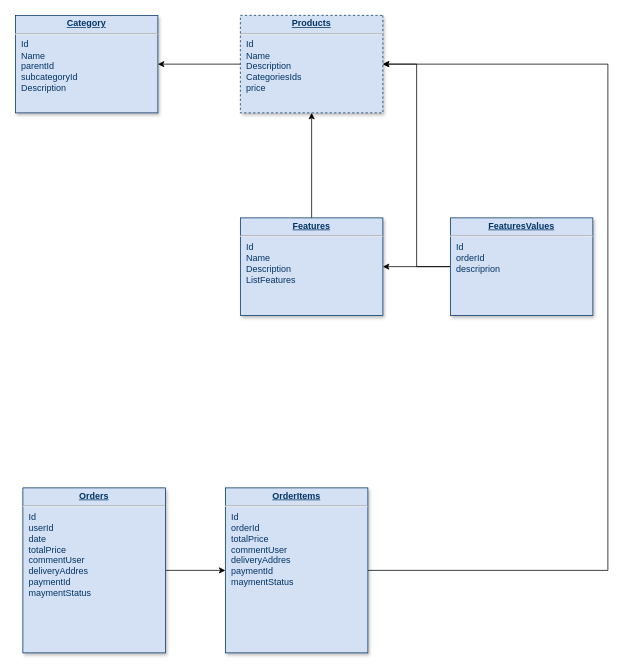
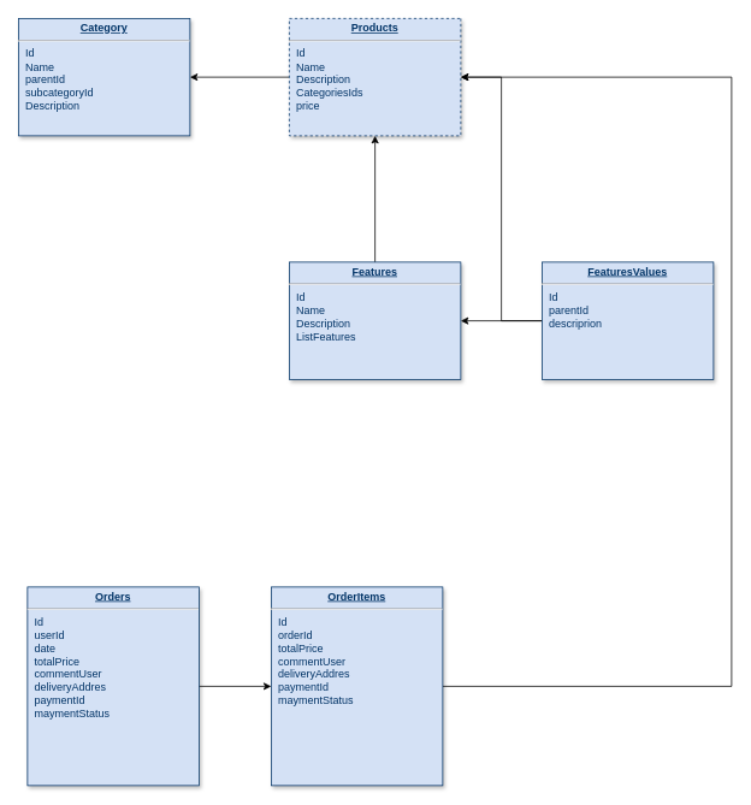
  <mxCell id="0" value="" />
  <mxCell id="1" parent="0" />
  <mxCell id="2" value="&lt;p style=&quot;margin: 0px; margin-top: 4px; text-align: center; text-decoration: underline;&quot;&gt;&lt;strong&gt;Category&lt;/strong&gt;&lt;/p&gt;&lt;hr&gt;&lt;p style=&quot;margin: 0px; margin-left: 8px;&quot;&gt;Id&lt;/p&gt;&lt;p style=&quot;margin: 0px; margin-left: 8px;&quot;&gt;Name&lt;/p&gt;&lt;p style=&quot;margin: 0px; margin-left: 8px;&quot;&gt;parentId&lt;/p&gt;&lt;p style=&quot;margin: 0px; margin-left: 8px;&quot;&gt;subcategoryId&lt;/p&gt;&lt;p style=&quot;margin: 0px; margin-left: 8px;&quot;&gt;Description&lt;/p&gt;&lt;p style=&quot;margin: 0px; margin-left: 8px;&quot;&gt;&lt;br&gt;&lt;/p&gt;" style="verticalAlign=top;align=left;overflow=fill;fontSize=12;fontFamily=Helvetica;html=1;strokeColor=#003366;shadow=1;fillColor=#D4E1F5;fontColor=#003366;direction=south;" vertex="1" parent="1"><mxGeometry x="20" y="20" width="190" height="130" as="geometry" /></mxCell>
  <mxCell id="3" value="" style="edgeStyle=orthogonalEdgeStyle;rounded=0;orthogonalLoop=1;jettySize=auto;html=1;" edge="1" parent="1" source="4" target="2"><mxGeometry relative="1" as="geometry" /></mxCell>
  <mxCell id="4" value="&lt;p style=&quot;margin: 0px; margin-top: 4px; text-align: center; text-decoration: underline;&quot;&gt;&lt;b&gt;Products&lt;/b&gt;&lt;/p&gt;&lt;hr&gt;&lt;p style=&quot;margin: 0px; margin-left: 8px;&quot;&gt;Id&lt;/p&gt;&lt;p style=&quot;margin: 0px; margin-left: 8px;&quot;&gt;Name&lt;/p&gt;&lt;p style=&quot;margin: 0px; margin-left: 8px;&quot;&gt;&lt;span style=&quot;background-color: initial;&quot;&gt;Description&lt;/span&gt;&lt;br&gt;&lt;/p&gt;&lt;p style=&quot;margin: 0px; margin-left: 8px;&quot;&gt;CategoriesIds&lt;/p&gt;&lt;p style=&quot;margin: 0px; margin-left: 8px;&quot;&gt;price&lt;/p&gt;" style="verticalAlign=top;align=left;overflow=fill;fontSize=12;fontFamily=Helvetica;html=1;strokeColor=#003366;shadow=1;fillColor=#D4E1F5;fontColor=#003366;direction=south;dashed=1;" vertex="1" parent="1"><mxGeometry x="320" y="20" width="190" height="130" as="geometry" /></mxCell>
  <mxCell id="5" style="edgeStyle=orthogonalEdgeStyle;rounded=0;orthogonalLoop=1;jettySize=auto;html=1;entryX=1;entryY=0.5;entryDx=0;entryDy=0;" edge="1" parent="1" source="6" target="4"><mxGeometry relative="1" as="geometry" /></mxCell>
  <mxCell id="6" value="&lt;p style=&quot;margin: 0px; margin-top: 4px; text-align: center; text-decoration: underline;&quot;&gt;&lt;b&gt;Features&lt;/b&gt;&lt;/p&gt;&lt;hr&gt;&lt;p style=&quot;margin: 0px; margin-left: 8px;&quot;&gt;Id&lt;/p&gt;&lt;p style=&quot;margin: 0px; margin-left: 8px;&quot;&gt;Name&lt;/p&gt;&lt;p style=&quot;margin: 0px; margin-left: 8px;&quot;&gt;&lt;span style=&quot;background-color: initial;&quot;&gt;Description&lt;/span&gt;&lt;br&gt;&lt;/p&gt;&lt;p style=&quot;margin: 0px; margin-left: 8px;&quot;&gt;ListFeatures&lt;/p&gt;" style="verticalAlign=top;align=left;overflow=fill;fontSize=12;fontFamily=Helvetica;html=1;strokeColor=#003366;shadow=1;fillColor=#D4E1F5;fontColor=#003366;direction=south;" vertex="1" parent="1"><mxGeometry x="320" y="290" width="190" height="130" as="geometry" /></mxCell>
  <mxCell id="7" value="" style="edgeStyle=orthogonalEdgeStyle;rounded=0;orthogonalLoop=1;jettySize=auto;html=1;" edge="1" parent="1" source="9" target="6"><mxGeometry relative="1" as="geometry" /></mxCell>
  <mxCell id="8" style="edgeStyle=orthogonalEdgeStyle;rounded=0;orthogonalLoop=1;jettySize=auto;html=1;entryX=0.5;entryY=0;entryDx=0;entryDy=0;" edge="1" parent="1" source="9" target="4"><mxGeometry relative="1" as="geometry" /></mxCell>
- <mxCell id="9" value="&lt;p style=&quot;margin: 0px; margin-top: 4px; text-align: center; text-decoration: underline;&quot;&gt;&lt;b&gt;FeaturesValues&lt;/b&gt;&lt;/p&gt;&lt;hr&gt;&lt;p style=&quot;margin: 0px; margin-left: 8px;&quot;&gt;Id&lt;/p&gt;&lt;p style=&quot;margin: 0px; margin-left: 8px;&quot;&gt;orderId&lt;/p&gt;&lt;p style=&quot;margin: 0px; margin-left: 8px;&quot;&gt;descriprion&lt;/p&gt;&lt;p style=&quot;margin: 0px; margin-left: 8px;&quot;&gt;&lt;br&gt;&lt;/p&gt;&lt;p style=&quot;margin: 0px; margin-left: 8px;&quot;&gt;&lt;br&gt;&lt;/p&gt;" style="verticalAlign=top;align=left;overflow=fill;fontSize=12;fontFamily=Helvetica;html=1;strokeColor=#003366;shadow=1;fillColor=#D4E1F5;fontColor=#003366;direction=south;" vertex="1" parent="1"><mxGeometry x="600" y="290" width="190" height="130" as="geometry" /></mxCell>
+ <mxCell id="9" value="&lt;p style=&quot;margin: 0px; margin-top: 4px; text-align: center; text-decoration: underline;&quot;&gt;&lt;b&gt;FeaturesValues&lt;/b&gt;&lt;/p&gt;&lt;hr&gt;&lt;p style=&quot;margin: 0px; margin-left: 8px;&quot;&gt;Id&lt;/p&gt;&lt;p style=&quot;margin: 0px; margin-left: 8px;&quot;&gt;parentId&lt;/p&gt;&lt;p style=&quot;margin: 0px; margin-left: 8px;&quot;&gt;descriprion&lt;/p&gt;&lt;p style=&quot;margin: 0px; margin-left: 8px;&quot;&gt;&lt;br&gt;&lt;/p&gt;&lt;p style=&quot;margin: 0px; margin-left: 8px;&quot;&gt;&lt;br&gt;&lt;/p&gt;" style="verticalAlign=top;align=left;overflow=fill;fontSize=12;fontFamily=Helvetica;html=1;strokeColor=#003366;shadow=1;fillColor=#D4E1F5;fontColor=#003366;direction=south;" vertex="1" parent="1"><mxGeometry x="600" y="290" width="190" height="130" as="geometry" /></mxCell>
  <mxCell id="10" value="" style="edgeStyle=orthogonalEdgeStyle;rounded=0;orthogonalLoop=1;jettySize=auto;html=1;" edge="1" parent="1" source="11" target="13"><mxGeometry relative="1" as="geometry" /></mxCell>
  <mxCell id="11" value="&lt;p style=&quot;margin: 0px; margin-top: 4px; text-align: center; text-decoration: underline;&quot;&gt;&lt;b&gt;Orders&lt;/b&gt;&lt;/p&gt;&lt;hr&gt;&lt;p style=&quot;margin: 0px; margin-left: 8px;&quot;&gt;Id&lt;/p&gt;&lt;p style=&quot;margin: 0px; margin-left: 8px;&quot;&gt;userId&lt;/p&gt;&lt;p style=&quot;margin: 0px; margin-left: 8px;&quot;&gt;date&lt;/p&gt;&lt;p style=&quot;margin: 0px; margin-left: 8px;&quot;&gt;totalPrice&lt;/p&gt;&lt;p style=&quot;margin: 0px; margin-left: 8px;&quot;&gt;commentUser&lt;/p&gt;&lt;p style=&quot;margin: 0px; margin-left: 8px;&quot;&gt;deliveryAddres&lt;/p&gt;&lt;p style=&quot;margin: 0px; margin-left: 8px;&quot;&gt;paymentId&lt;/p&gt;&lt;p style=&quot;margin: 0px; margin-left: 8px;&quot;&gt;maymentStatus&lt;/p&gt;&lt;p style=&quot;margin: 0px; margin-left: 8px;&quot;&gt;&lt;br&gt;&lt;/p&gt;" style="verticalAlign=top;align=left;overflow=fill;fontSize=12;fontFamily=Helvetica;html=1;strokeColor=#003366;shadow=1;fillColor=#D4E1F5;fontColor=#003366;direction=south;" vertex="1" parent="1"><mxGeometry x="30" y="650" width="190" height="220" as="geometry" /></mxCell>
  <mxCell id="12" style="edgeStyle=orthogonalEdgeStyle;rounded=0;orthogonalLoop=1;jettySize=auto;html=1;entryX=0.5;entryY=0;entryDx=0;entryDy=0;" edge="1" parent="1" source="13" target="4"><mxGeometry relative="1" as="geometry"><mxPoint x="930" y="80" as="targetPoint" /><Array as="points"><mxPoint x="810" y="760" /><mxPoint x="810" y="85" /></Array></mxGeometry></mxCell>
  <mxCell id="13" value="&lt;p style=&quot;margin: 0px; margin-top: 4px; text-align: center; text-decoration: underline;&quot;&gt;&lt;b&gt;OrderItems&lt;/b&gt;&lt;/p&gt;&lt;hr&gt;&lt;p style=&quot;margin: 0px; margin-left: 8px;&quot;&gt;Id&lt;/p&gt;&lt;p style=&quot;margin: 0px; margin-left: 8px;&quot;&gt;orderId&lt;/p&gt;&lt;p style=&quot;margin: 0px; margin-left: 8px;&quot;&gt;totalPrice&lt;/p&gt;&lt;p style=&quot;margin: 0px; margin-left: 8px;&quot;&gt;commentUser&lt;/p&gt;&lt;p style=&quot;margin: 0px; margin-left: 8px;&quot;&gt;deliveryAddres&lt;/p&gt;&lt;p style=&quot;margin: 0px; margin-left: 8px;&quot;&gt;paymentId&lt;/p&gt;&lt;p style=&quot;margin: 0px; margin-left: 8px;&quot;&gt;maymentStatus&lt;/p&gt;&lt;p style=&quot;margin: 0px; margin-left: 8px;&quot;&gt;&lt;br&gt;&lt;/p&gt;" style="verticalAlign=top;align=left;overflow=fill;fontSize=12;fontFamily=Helvetica;html=1;strokeColor=#003366;shadow=1;fillColor=#D4E1F5;fontColor=#003366;direction=south;" vertex="1" parent="1"><mxGeometry x="300" y="650" width="190" height="220" as="geometry" /></mxCell>
